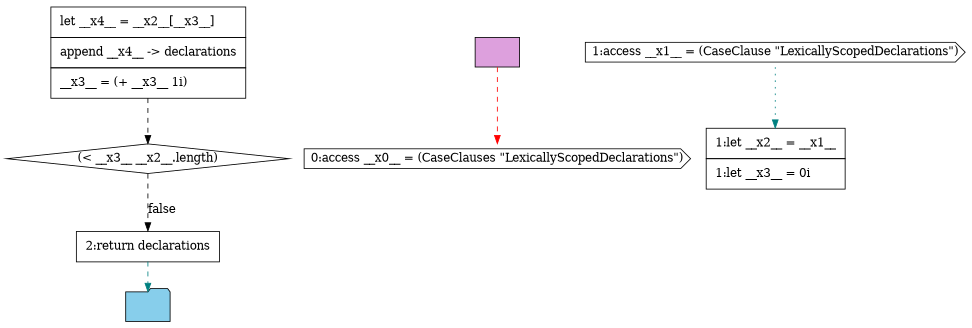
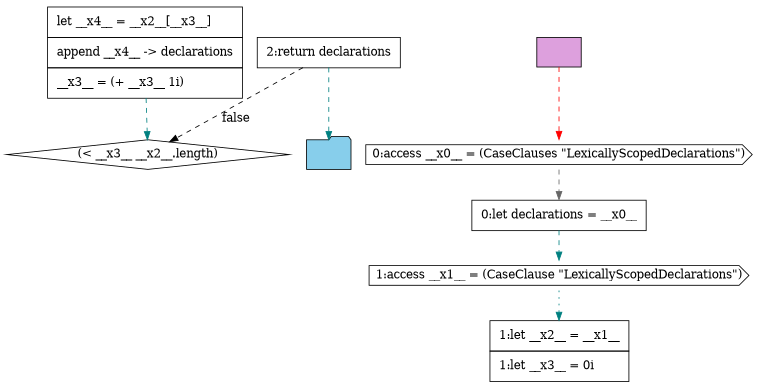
  digraph {
    node [color=black fillcolor=white shape=none style=filled]
    edge [color=teal style=dashed]
    n1 [label=<<font color="black">     <table border="0" cellborder="1" cellspacing="0" cellpadding="10">       <tr><td align="left">let __x4__ = __x2__[__x3__]</td></tr>       <tr><td align="left">append __x4__ -&gt; declarations</td></tr>       <tr><td align="left">__x3__ = (+ __x3__ 1i)</td></tr>     </table>   </font>> margin=0]
    n2 [label=<<font color="black">(&lt; __x3__ __x2__.length)</font>> shape=diamond]
    n3 [label=<<font color="black">     <table border="0" cellborder="1" cellspacing="0" cellpadding="10">       <tr><td align="left">2:return declarations</td></tr>     </table>   </font>> margin=0]
    n4 [label=<<font color="black">0:access __x0__ = (CaseClauses &quot;LexicallyScopedDeclarations&quot;)</font>> shape=cds]
+   n5 [label=<<font color="black">     <table border="0" cellborder="1" cellspacing="0" cellpadding="10">       <tr><td align="left">0:let declarations = __x0__</td></tr>     </table>   </font>> margin=0]
    n6 [label=<<font color="black">1:access __x1__ = (CaseClause &quot;LexicallyScopedDeclarations&quot;)</font>> shape=cds]
    n7 [label=<<font color="black">     <table border="0" cellborder="1" cellspacing="0" cellpadding="10">       <tr><td align="left">1:let __x2__ = __x1__</td></tr>       <tr><td align="left">1:let __x3__ = 0i</td></tr>     </table>   </font>> margin=0]
    n8 [fillcolor=skyblue label=" " shape=folder]
    n9 [fillcolor=plum label=" " shape=box]
-   n1 -> n2 [color=black]
-   n2 -> n3 [color=black label=<<font color="black">false</font>>]
+   n1 -> n2
+   n3 -> n2 [color=black label=<<font color="black">false</font>>]
    n3 -> n8
+   n4 -> n5 [color=gray40]
+   n5 -> n6
    n6 -> n7 [style=dotted]
    n9 -> n4 [color=red]
  }
